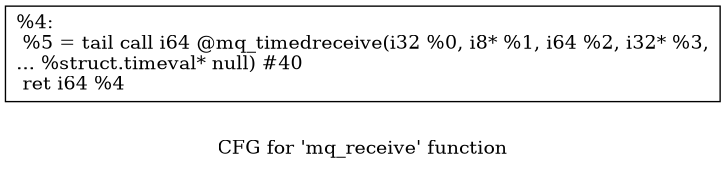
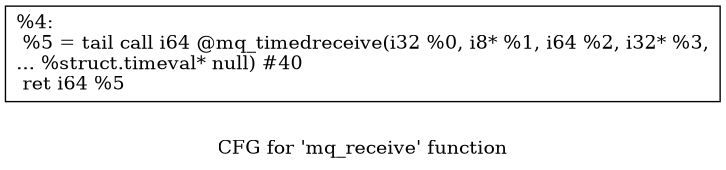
  digraph {
    label="CFG for 'mq_receive' function"
-   n1 [label="{%4:\l  %5 = tail call i64 @mq_timedreceive(i32 %0, i8* %1, i64 %2, i32* %3,\l... %struct.timeval* null) #40\l  ret i64 %4\l}" shape=record]
+   n1 [label="{%4:\l  %5 = tail call i64 @mq_timedreceive(i32 %0, i8* %1, i64 %2, i32* %3,\l... %struct.timeval* null) #40\l  ret i64 %5\l}" shape=record]
  }
